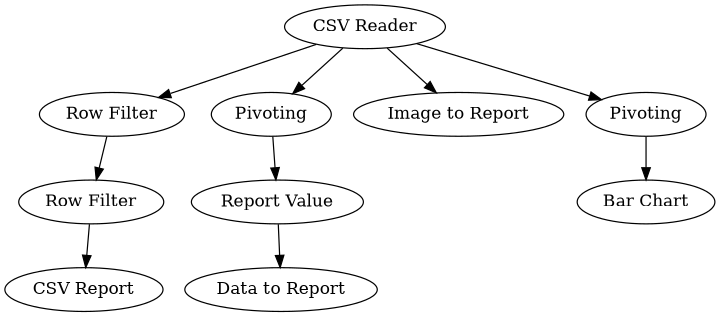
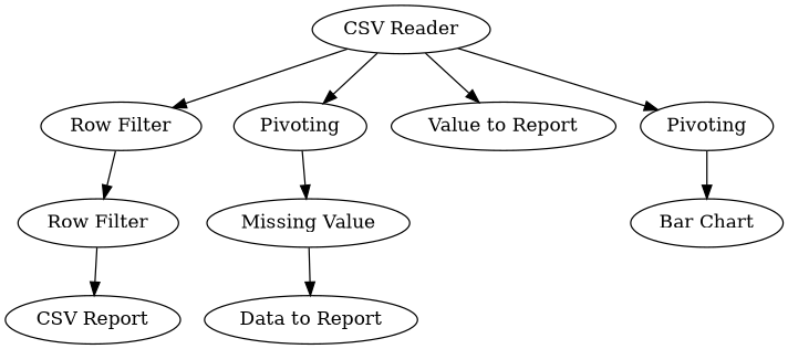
  digraph {
    rankdir=TB
    n1 [label="Row Filter"]
    n2 [label="Row Filter"]
    n3 [label="CSV Report"]
    n4 [label=Pivoting]
-   n5 [label="Report Value"]
+   n5 [label="Missing Value"]
    n6 [label="Data to Report"]
    n7 [label="Bar Chart"]
-   n8 [label="Image to Report"]
+   n8 [label="Value to Report"]
    n9 [label=Pivoting]
    n10 [label="CSV Reader"]
    n1 -> n2
    n2 -> n3
    n4 -> n5
    n5 -> n6
    n9 -> n7
    n10 -> n1
    n10 -> n4
    n10 -> n8
    n10 -> n9
  }
